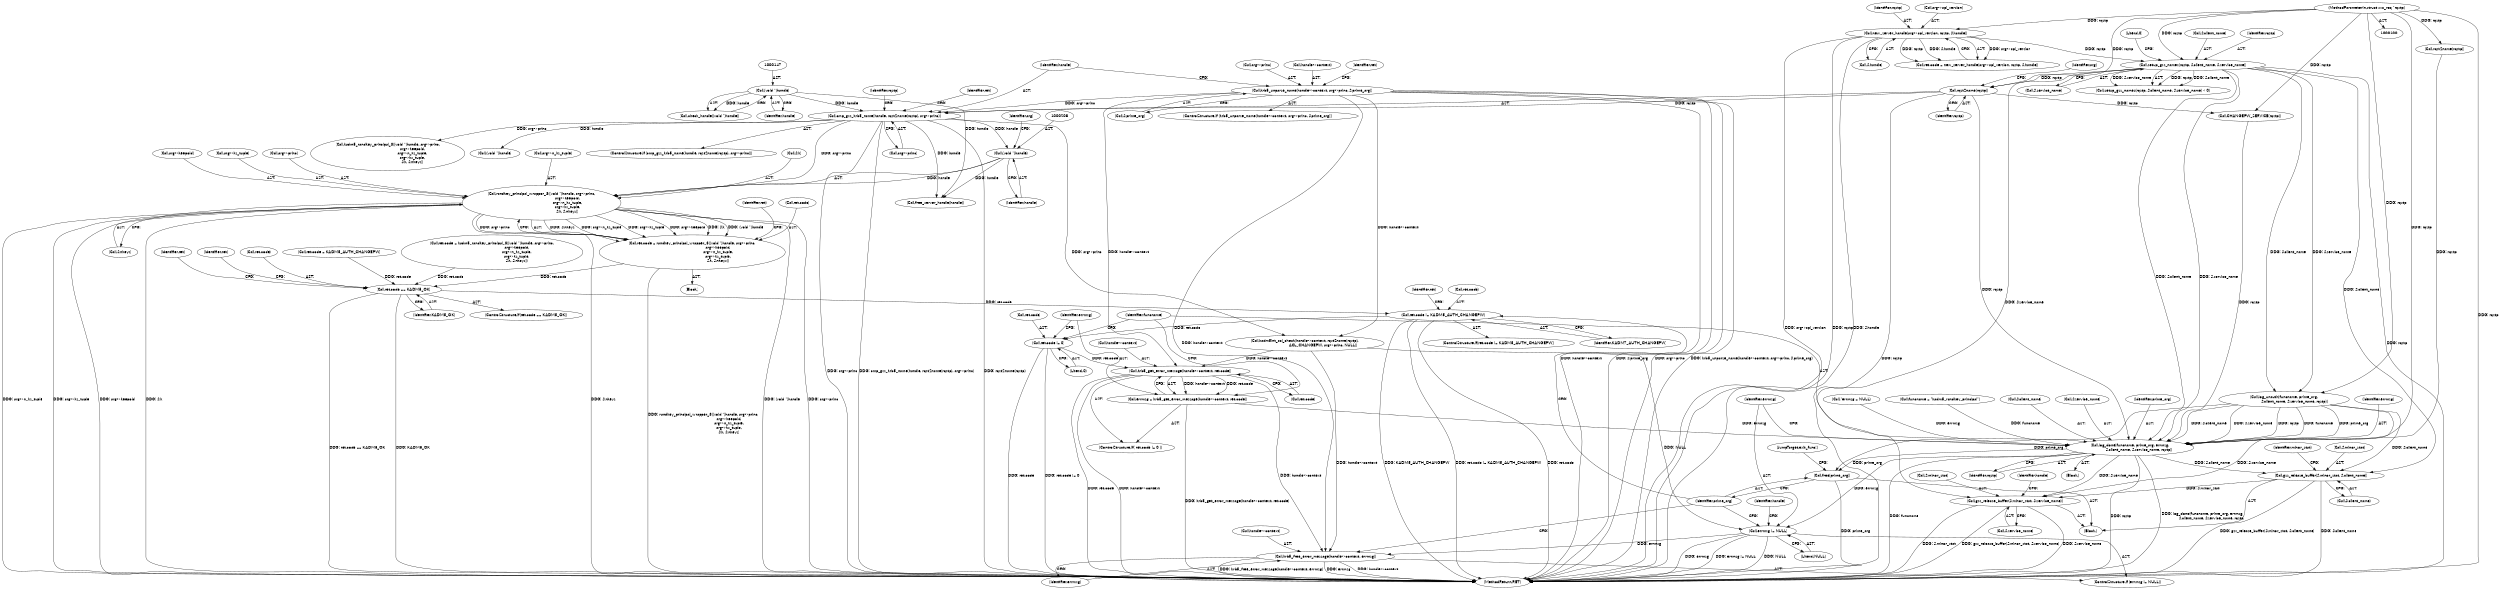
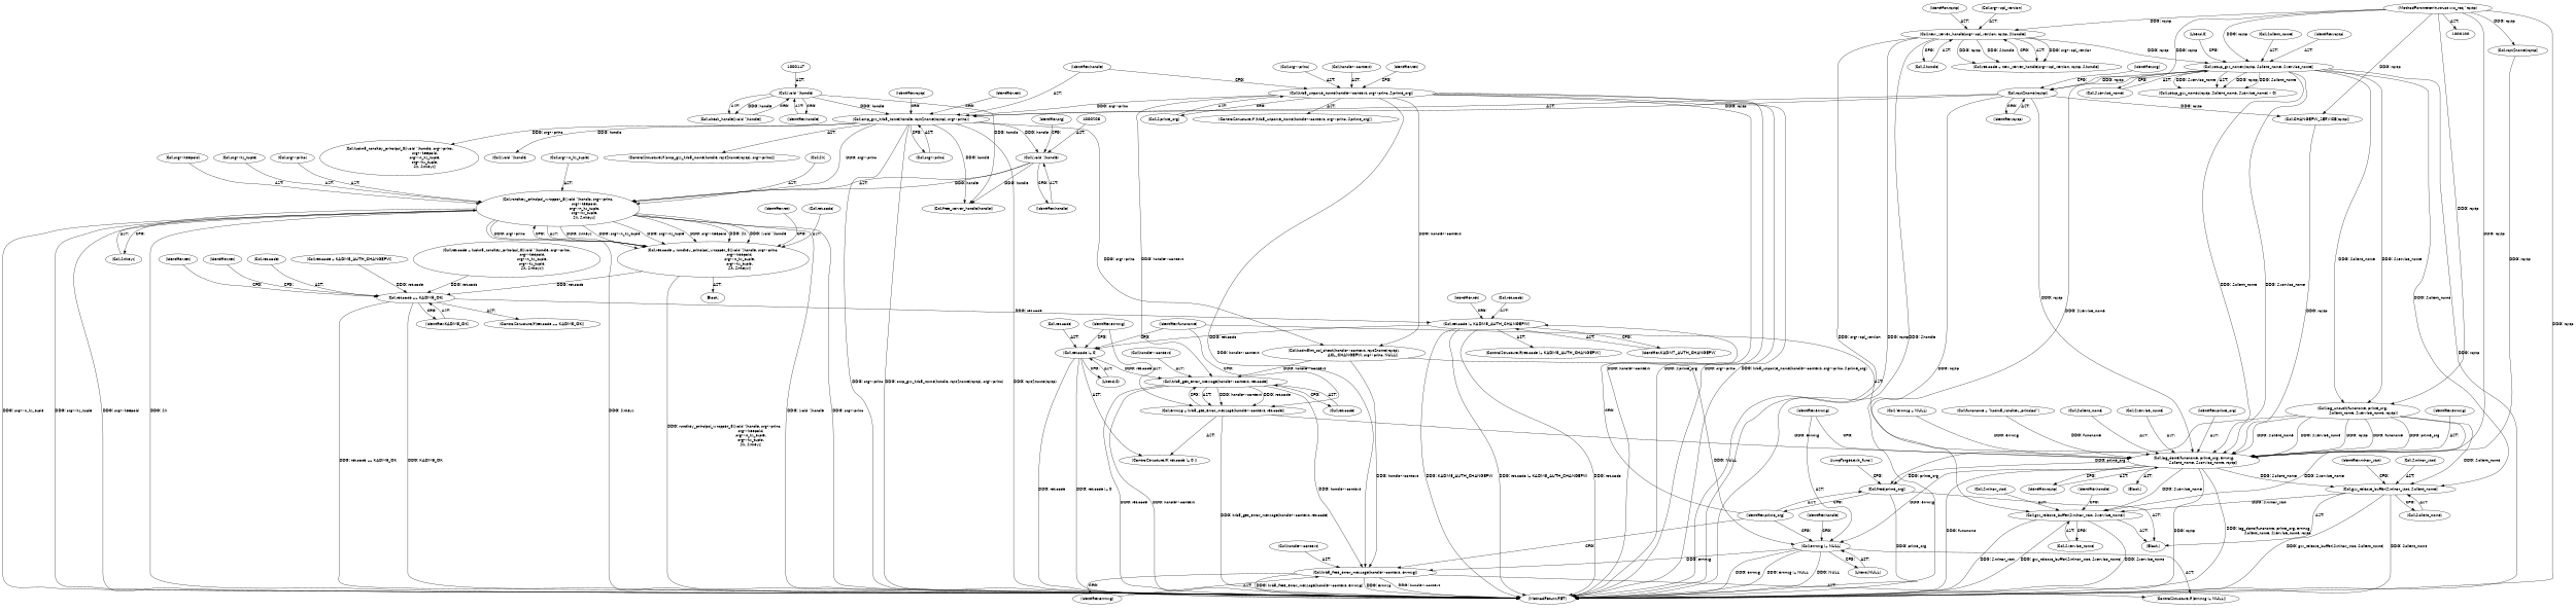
  digraph {
    fontname=Lato
    node [fontname=Lato]
    edge [fontname=Lato]
    n1 [label="(Call,randkey_principal_wrapper_3((void *)handle, arg->princ,\n                                               arg->keepold,\n                                               arg->n_ks_tuple,\n                                               arg->ks_tuple,\n                                               &k, &nkeys))"]
    n2 [label="(Call,ret.code = randkey_principal_wrapper_3((void *)handle, arg->princ,\n                                               arg->keepold,\n                                               arg->n_ks_tuple,\n                                               arg->ks_tuple,\n                                               &k, &nkeys))"]
    n3 [label="(Call,&nkeys)"]
    n4 [label="(MethodReturn,RET)"]
    n5 [label="(Call,ret.code == KADM5_OK)"]
    n6 [label="(Block,)"]
    n7 [label="(Call,(void *)handle)"]
    n8 [label="(Identifier,handle)"]
    n9 [label="(Call,free_server_handle(handle))"]
    n10 [label="(Call,cmp_gss_krb5_name(handle, rqst2name(rqstp), arg->princ))"]
    n11 [label="(Call,kadm5int_acl_check(handle->context, rqst2name(rqstp),\n                                  ACL_CHANGEPW, arg->princ, NULL))"]
    n12 [label="(Call,arg->princ)"]
    n13 [label="(Call,kadm5_randkey_principal_3((void *)handle, arg->princ,\n                                             arg->keepold,\n                                             arg->n_ks_tuple,\n                                             arg->ks_tuple,\n                                             &k, &nkeys))"]
    n14 [label="(Call,(void *)handle)"]
    n15 [label="(ControlStructure,if (cmp_gss_krb5_name(handle, rqst2name(rqstp), arg->princ)))"]
    n16 [label="(Call,krb5_get_error_message(handle->context, ret.code))"]
    n17 [label="(Call,krb5_free_error_message(handle->context, errmsg))"]
    n18 [label="(Call,errmsg != NULL)"]
    n19 [label="(Call,(void *)handle)"]
    n20 [label="(Call,check_handle((void *)handle))"]
    n21 [label="(Identifier,handle)"]
    n22 [label="(Call,rqst2name(rqstp))"]
    n23 [label="(Call,log_done(funcname, prime_arg, errmsg,\n                 &client_name, &service_name, rqstp))"]
    n24 [label="(Call,CHANGEPW_SERVICE(rqstp))"]
    n25 [label="(Identifier,rqstp)"]
    n26 [label="(Call,gss_release_buffer(&minor_stat, &client_name))"]
    n27 [label="(Call,gss_release_buffer(&minor_stat, &service_name))"]
    n28 [label="(Call,free(prime_arg))"]
    n29 [label="(Block,)"]
    n30 [label="(Identifier,rqstp)"]
    n31 [label="(Call,setup_gss_names(rqstp, &client_name, &service_name))"]
    n32 [label="(Call,log_unauth(funcname, prime_arg,\n                   &client_name, &service_name, rqstp))"]
    n33 [label="(Call,setup_gss_names(rqstp, &client_name, &service_name) < 0)"]
    n34 [label="(Call,&service_name)"]
    n35 [label="(Block,)"]
    n36 [label="(Call,&client_name)"]
    n37 [label="(Call,&service_name)"]
    n38 [label="(Call,new_server_handle(arg->api_version, rqstp, &handle))"]
    n39 [label="(Call,&handle)"]
    n40 [label="(Call,ret.code = new_server_handle(arg->api_version, rqstp, &handle))"]
    n41 [label="(MethodParameterIn,struct svc_req *rqstp)"]
    n42 [label="(Call,rqst2name(rqstp))"]
    1000100
    n44 [label="(Call,krb5_unparse_name(handle->context, arg->princ, &prime_arg))"]
    n45 [label="(Call,&prime_arg)"]
    n46 [label="(ControlStructure,if (krb5_unparse_name(handle->context, arg->princ, &prime_arg)))"]
    n47 [label="(Call,errmsg = krb5_get_error_message(handle->context, ret.code))"]
    n48 [label="(Call,ret.code)"]
    n49 [label="(ControlStructure,if (errmsg != NULL))"]
    n50 [label="(Identifier,errmsg)"]
    n51 [label="(Call,ret.code != KADM5_AUTH_CHANGEPW)"]
    n52 [label="(Identifier,KADM5_OK)"]
    n53 [label="(ControlStructure,if(ret.code == KADM5_OK))"]
    n54 [label="(Call,ret.code != 0)"]
    n55 [label="(Identifier,KADM7_AUTH_CHANGEPW)"]
    n56 [label="(ControlStructure,if(ret.code != KADM5_AUTH_CHANGEPW))"]
    n57 [label="(Literal,0)"]
    n58 [label="(ControlStructure,if( ret.code != 0 ))"]
    n59 [label="(Literal,NULL)"]
    n60 [label="(Identifier,prime_arg)"]
    n61 [label="(Identifier,handle)"]
    n62 [label="(Call,&k)"]
    n63 [label="(Identifier,ret)"]
    n64 [label="(Identifier,arg)"]
    n65 [label="(Call,ret.code)"]
    n66 [label="(Call,&minor_stat)"]
    n67 [label="(Identifier,funcname)"]
    n68 [label="(Literal,0)"]
    n69 [label="(Call,handle->context)"]
    n70 [label="(Identifier,handle)"]
    n71 [label="(Identifier,rqstp)"]
    n72 [label="(Call,ret.code)"]
    n73 [label="(Call,&client_name)"]
    n74 [label="(Identifier,prime_arg)"]
    n75 [label="(Call,arg->keepold)"]
    n76 [label="(Identifier,handle)"]
    n77 [label="(Call,&minor_stat)"]
    n78 [label="(Identifier,ret)"]
    n79 [label="(Call,handle->context)"]
    n80 [label="(Call,arg->ks_tuple)"]
    n81 [label="(Identifier,errmsg)"]
    n82 [label="(Call,ret.code = KADM5_AUTH_CHANGEPW)"]
    n83 [label="(Call,ret.code)"]
    n84 [label="(Identifier,minor_stat)"]
    n85 [label="(Identifier,errmsg)"]
    n86 [label="(Call,*errmsg = NULL)"]
    n87 [label="(Identifier,ret)"]
    n88 [label="(Call,arg->princ)"]
    n89 [label="(Call,ret.code = kadm5_randkey_principal_3((void *)handle, arg->princ,\n                                             arg->keepold,\n                                             arg->n_ks_tuple,\n                                             arg->ks_tuple,\n                                             &k, &nkeys))"]
    n90 [label="(Call,funcname = \"kadm5_randkey_principal\")"]
    n91 [label="(Call,&client_name)"]
    n92 [label="(Identifier,rqstp)"]
    n93 [label="(Call,&service_name)"]
    n94 [label="(Call,arg->princ)"]
    n95 [label="(Call,handle->context)"]
    n96 [label="(Identifier,rqstp)"]
    n97 [label="(JumpTarget,exit_func:)"]
    n98 [label="(Identifier,ret)"]
    n99 [label="(Call,arg->n_ks_tuple)"]
    n100 [label="(Call,arg->api_version)"]
    n101 [label="(Call,ret.code)"]
    n102 [label="(Identifier,ret)"]
    n103 [label="(Identifier,arg)"]
    n104 [label="(Identifier,errmsg)"]
    n105 [label="(Identifier,ret)"]
    1000208
    1000147
    n1 -> n2 [label="AST: "]
    n1 -> n2 [label="DDG: &nkeys"]
    n1 -> n2 [label="DDG: arg->n_ks_tuple"]
    n1 -> n2 [label="DDG: arg->ks_tuple"]
    n1 -> n2 [label="DDG: arg->keepold"]
    n1 -> n2 [label="DDG: &k"]
    n1 -> n2 [label="DDG: (void *)handle"]
    n1 -> n2 [label="DDG: arg->princ"]
    n1 -> n3 [label="CFG: "]
    n1 -> n4 [label="DDG: arg->princ"]
    n1 -> n4 [label="DDG: arg->n_ks_tuple"]
    n1 -> n4 [label="DDG: arg->ks_tuple"]
    n1 -> n4 [label="DDG: &k"]
    n1 -> n4 [label="DDG: (void *)handle"]
    n1 -> n4 [label="DDG: arg->keepold"]
    n1 -> n4 [label="DDG: &nkeys"]
    n2 -> n1 [label="CFG: "]
    n2 -> n4 [label="DDG: randkey_principal_wrapper_3((void *)handle, arg->princ,\n                                               arg->keepold,\n                                               arg->n_ks_tuple,\n                                               arg->ks_tuple,\n                                               &k, &nkeys)"]
    n2 -> n5 [label="DDG: ret.code"]
    n2 -> n6 [label="AST: "]
    n3 -> n1 [label="AST: "]
    n5 -> n4 [label="DDG: ret.code == KADM5_OK"]
    n5 -> n4 [label="DDG: KADM5_OK"]
    n5 -> n51 [label="DDG: ret.code"]
    n5 -> n52 [label="CFG: "]
    n5 -> n53 [label="AST: "]
    n7 -> n1 [label="AST: "]
    n7 -> n1 [label="DDG: handle"]
    n7 -> n8 [label="CFG: "]
    n7 -> n9 [label="DDG: handle"]
    n8 -> n7 [label="AST: "]
    n10 -> n1 [label="DDG: arg->princ"]
    n10 -> n4 [label="DDG: cmp_gss_krb5_name(handle, rqst2name(rqstp), arg->princ)"]
    n10 -> n4 [label="DDG: rqst2name(rqstp)"]
    n10 -> n4 [label="DDG: arg->princ"]
    n10 -> n7 [label="DDG: handle"]
    n10 -> n9 [label="DDG: handle"]
    n10 -> n11 [label="DDG: arg->princ"]
    n10 -> n12 [label="CFG: "]
    n10 -> n13 [label="DDG: arg->princ"]
    n10 -> n14 [label="DDG: handle"]
    n10 -> n15 [label="AST: "]
    n11 -> n16 [label="DDG: handle->context"]
    n11 -> n17 [label="DDG: handle->context"]
    n11 -> n18 [label="DDG: NULL"]
    n12 -> n10 [label="AST: "]
    n16 -> n4 [label="DDG: handle->context"]
    n16 -> n4 [label="DDG: ret.code"]
    n16 -> n17 [label="DDG: handle->context"]
    n16 -> n47 [label="AST: "]
    n16 -> n47 [label="DDG: handle->context"]
    n16 -> n47 [label="DDG: ret.code"]
    n16 -> n48 [label="CFG: "]
    n17 -> n4 [label="DDG: errmsg"]
    n17 -> n4 [label="DDG: handle->context"]
    n17 -> n4 [label="DDG: krb5_free_error_message(handle->context, errmsg)"]
    n17 -> n49 [label="AST: "]
    n17 -> n50 [label="CFG: "]
    n18 -> n4 [label="DDG: NULL"]
    n18 -> n4 [label="DDG: errmsg"]
    n18 -> n4 [label="DDG: errmsg != NULL"]
    n18 -> n17 [label="DDG: errmsg"]
    n18 -> n49 [label="AST: "]
    n18 -> n59 [label="CFG: "]
    n19 -> n9 [label="DDG: handle"]
    n19 -> n10 [label="DDG: handle"]
    n19 -> n20 [label="AST: "]
    n19 -> n20 [label="DDG: handle"]
    n19 -> n21 [label="CFG: "]
    n20 -> n19 [label="CFG: "]
    n21 -> n19 [label="AST: "]
    n22 -> n4 [label="DDG: rqstp"]
    n22 -> n10 [label="AST: "]
    n22 -> n10 [label="DDG: rqstp"]
    n22 -> n23 [label="DDG: rqstp"]
    n22 -> n24 [label="DDG: rqstp"]
    n22 -> n25 [label="CFG: "]
    n23 -> n4 [label="DDG: rqstp"]
    n23 -> n4 [label="DDG: log_done(funcname, prime_arg, errmsg,\n                 &client_name, &service_name, rqstp)"]
    n23 -> n4 [label="DDG: funcname"]
    n23 -> n18 [label="DDG: errmsg"]
    n23 -> n26 [label="DDG: &client_name"]
    n23 -> n27 [label="DDG: &service_name"]
    n23 -> n28 [label="DDG: prime_arg"]
    n23 -> n29 [label="AST: "]
    n23 -> n30 [label="CFG: "]
    n24 -> n23 [label="DDG: rqstp"]
    n25 -> n22 [label="AST: "]
    n26 -> n4 [label="DDG: gss_release_buffer(&minor_stat, &client_name)"]
    n26 -> n4 [label="DDG: &client_name"]
    n26 -> n27 [label="DDG: &minor_stat"]
    n26 -> n35 [label="AST: "]
    n26 -> n36 [label="CFG: "]
    n27 -> n4 [label="DDG: &service_name"]
    n27 -> n4 [label="DDG: &minor_stat"]
    n27 -> n4 [label="DDG: gss_release_buffer(&minor_stat, &service_name)"]
    n27 -> n35 [label="AST: "]
    n27 -> n37 [label="CFG: "]
    n28 -> n4 [label="DDG: prime_arg"]
    n28 -> n35 [label="AST: "]
    n28 -> n60 [label="CFG: "]
    n30 -> n23 [label="AST: "]
    n31 -> n4 [label="DDG: rqstp"]
    n31 -> n22 [label="DDG: rqstp"]
    n31 -> n23 [label="DDG: &client_name"]
    n31 -> n23 [label="DDG: &service_name"]
    n31 -> n26 [label="DDG: &client_name"]
    n31 -> n27 [label="DDG: &service_name"]
    n31 -> n32 [label="DDG: &client_name"]
    n31 -> n32 [label="DDG: &service_name"]
    n31 -> n33 [label="AST: "]
    n31 -> n33 [label="DDG: rqstp"]
    n31 -> n33 [label="DDG: &client_name"]
    n31 -> n33 [label="DDG: &service_name"]
    n31 -> n34 [label="CFG: "]
    n32 -> n23 [label="DDG: funcname"]
    n32 -> n23 [label="DDG: prime_arg"]
    n32 -> n23 [label="DDG: &client_name"]
    n32 -> n23 [label="DDG: &service_name"]
    n32 -> n23 [label="DDG: rqstp"]
    n32 -> n26 [label="DDG: &client_name"]
    n32 -> n27 [label="DDG: &service_name"]
    n32 -> n28 [label="DDG: prime_arg"]
    n34 -> n31 [label="AST: "]
    n36 -> n26 [label="AST: "]
    n37 -> n27 [label="AST: "]
    n38 -> n4 [label="DDG: arg->api_version"]
    n38 -> n4 [label="DDG: rqstp"]
    n38 -> n4 [label="DDG: &handle"]
    n38 -> n31 [label="DDG: rqstp"]
    n38 -> n39 [label="CFG: "]
    n38 -> n40 [label="AST: "]
    n38 -> n40 [label="DDG: arg->api_version"]
    n38 -> n40 [label="DDG: rqstp"]
    n38 -> n40 [label="DDG: &handle"]
    n39 -> n38 [label="AST: "]
    n40 -> n38 [label="CFG: "]
    n41 -> n4 [label="DDG: rqstp"]
    n41 -> n22 [label="DDG: rqstp"]
    n41 -> n23 [label="DDG: rqstp"]
    n41 -> n24 [label="DDG: rqstp"]
    n41 -> n31 [label="DDG: rqstp"]
    n41 -> n32 [label="DDG: rqstp"]
    n41 -> n38 [label="DDG: rqstp"]
    n41 -> n42 [label="DDG: rqstp"]
    n41 -> 1000100 [label="AST: "]
    n42 -> n23 [label="DDG: rqstp"]
    n44 -> n4 [label="DDG: handle->context"]
    n44 -> n4 [label="DDG: &prime_arg"]
    n44 -> n4 [label="DDG: arg->princ"]
    n44 -> n4 [label="DDG: krb5_unparse_name(handle->context, arg->princ, &prime_arg)"]
    n44 -> n10 [label="DDG: arg->princ"]
    n44 -> n11 [label="DDG: handle->context"]
    n44 -> n16 [label="DDG: handle->context"]
    n44 -> n17 [label="DDG: handle->context"]
    n44 -> n45 [label="CFG: "]
    n44 -> n46 [label="AST: "]
    n45 -> n44 [label="AST: "]
    n47 -> n4 [label="DDG: krb5_get_error_message(handle->context, ret.code)"]
    n47 -> n16 [label="CFG: "]
    n47 -> n23 [label="DDG: errmsg"]
    n47 -> n58 [label="AST: "]
    n48 -> n16 [label="AST: "]
    n50 -> n17 [label="AST: "]
    n51 -> n4 [label="DDG: KADM5_AUTH_CHANGEPW"]
    n51 -> n4 [label="DDG: ret.code != KADM5_AUTH_CHANGEPW"]
    n51 -> n4 [label="DDG: ret.code"]
    n51 -> n54 [label="DDG: ret.code"]
    n51 -> n55 [label="CFG: "]
    n51 -> n56 [label="AST: "]
    n52 -> n5 [label="AST: "]
    n54 -> n4 [label="DDG: ret.code"]
    n54 -> n4 [label="DDG: ret.code != 0"]
    n54 -> n16 [label="DDG: ret.code"]
    n54 -> n57 [label="CFG: "]
-   n16 -> n58 [label="AST: "]
+   n54 -> n58 [label="AST: "]
    n55 -> n51 [label="AST: "]
    n57 -> n54 [label="AST: "]
    n59 -> n18 [label="AST: "]
    n60 -> n17 [label="CFG: "]
    n60 -> n18 [label="CFG: "]
    n60 -> n28 [label="AST: "]
    n60 -> n51 [label="CFG: "]
    n61 -> n27 [label="CFG: "]
    n62 -> n1 [label="AST: "]
    n63 -> n5 [label="CFG: "]
    n64 -> n22 [label="CFG: "]
    n65 -> n54 [label="AST: "]
    n66 -> n27 [label="AST: "]
    n67 -> n23 [label="AST: "]
    n67 -> n47 [label="CFG: "]
    n67 -> n54 [label="CFG: "]
    n68 -> n31 [label="CFG: "]
    n69 -> n16 [label="AST: "]
    n70 -> n10 [label="AST: "]
    n70 -> n44 [label="CFG: "]
    n71 -> n10 [label="CFG: "]
    n72 -> n5 [label="AST: "]
    n73 -> n31 [label="AST: "]
    n74 -> n23 [label="AST: "]
    n75 -> n1 [label="AST: "]
    n76 -> n18 [label="CFG: "]
    n77 -> n26 [label="AST: "]
    n78 -> n10 [label="CFG: "]
    n79 -> n17 [label="AST: "]
    n80 -> n1 [label="AST: "]
    n81 -> n23 [label="AST: "]
    n82 -> n5 [label="DDG: ret.code"]
    n83 -> n51 [label="AST: "]
    n84 -> n26 [label="CFG: "]
    n85 -> n18 [label="AST: "]
    n85 -> n23 [label="CFG: "]
    n86 -> n23 [label="DDG: errmsg"]
    n87 -> n51 [label="CFG: "]
    n88 -> n44 [label="AST: "]
    n89 -> n5 [label="DDG: ret.code"]
    n90 -> n23 [label="DDG: funcname"]
    n91 -> n23 [label="AST: "]
    n92 -> n38 [label="AST: "]
    n93 -> n23 [label="AST: "]
    n94 -> n1 [label="AST: "]
    n95 -> n44 [label="AST: "]
    n96 -> n31 [label="AST: "]
    n97 -> n28 [label="CFG: "]
    n98 -> n2 [label="CFG: "]
    n99 -> n1 [label="AST: "]
    n100 -> n38 [label="AST: "]
    n101 -> n2 [label="AST: "]
    n102 -> n5 [label="CFG: "]
    n103 -> n7 [label="CFG: "]
    n104 -> n47 [label="AST: "]
    n104 -> n54 [label="CFG: "]
    n105 -> n44 [label="CFG: "]
    1000208 -> n7 [label="AST: "]
    1000147 -> n19 [label="AST: "]
  }
